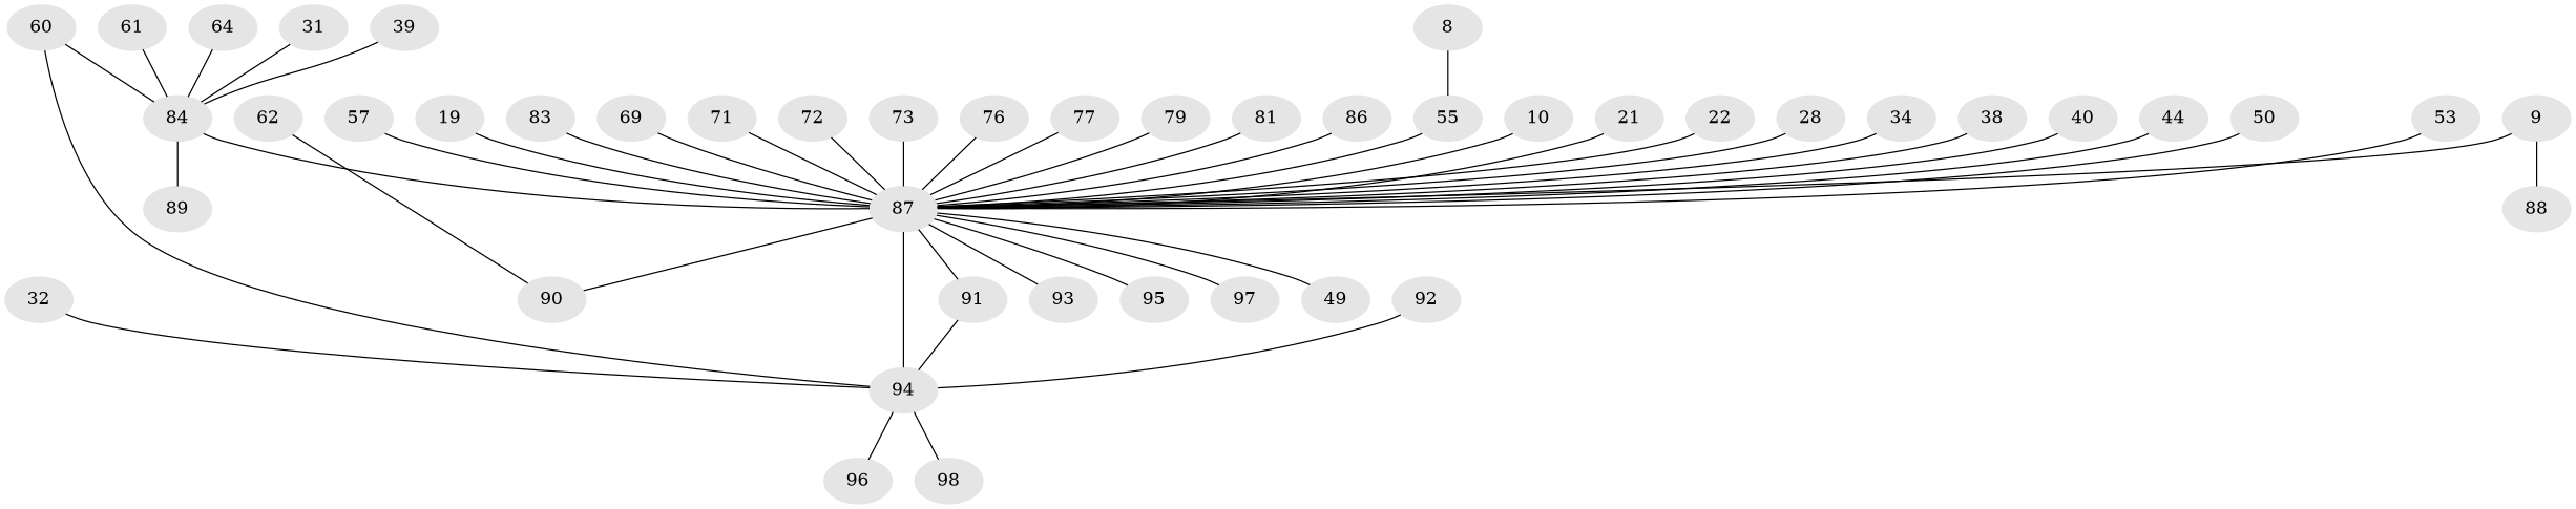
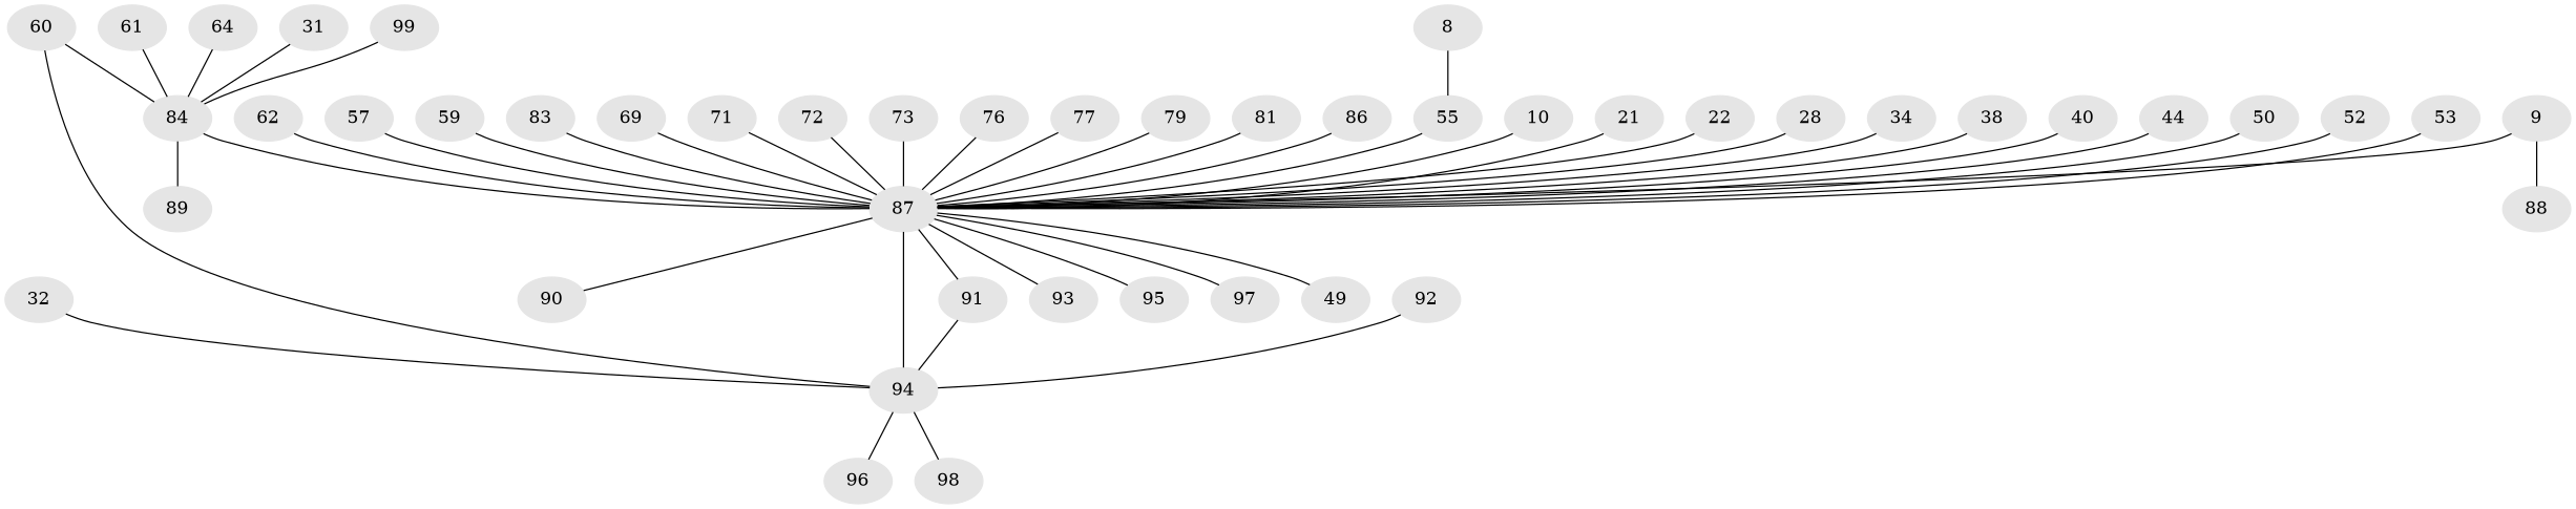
  graph {
    fontname="DejaVu Serif"
    node [color=gray90 fontname="DejaVu Serif" style=filled]
    edge [fontname="DejaVu Serif"]
    87 [super="+85+82"]
    94 [super="+29+23"]
    90
    91 [super="+67+83"]
    93
    95 [super="+47"]
    97 [super="+4+25+33+5+24+27+56"]
    n8 [label=49]
    8
    55
    9
    88
    10
    21
    22
    28
    84 [super="+49+68"]
    89
    31
    96
    98
    32
    34
    38
-   39
+   39 [label=99]
    40
    44
    50 [super="+16"]
+   52
    53
    57 [super="+15"]
-   59 [super="+11" label=19]
+   59 [super="+11"]
    61
    62
    n35 [label=83]
    69
    71 [super="+70+58"]
    72
    73 [super="+48"]
    n40 [label=64]
    76 [super="+75"]
    77
    79
    n44 [label=60]
    81
    86
    92
    87 -- 94 [weight=10]
    87 -- 90
    87 -- 91
    87 -- 93
    87 -- 95 [weight=2]
    87 -- 97 [weight=2]
    87 -- n8
    94 -- 96
    94 -- 98
    91 -- 94 [weight=2]
    8 -- 55
    55 -- 87
    9 -- 87
    9 -- 88
    10 -- 87
    21 -- 87
    22 -- 87
    28 -- 87
    84 -- 87 [weight=7]
    84 -- 89
    31 -- 84
    32 -- 94
    34 -- 87
    38 -- 87 [weight=2]
    39 -- 84
    40 -- 87
    44 -- 87
    50 -- 87
+   52 -- 87
    53 -- 87
    57 -- 87
    59 -- 87 [weight=2]
    61 -- 84
-   62 -- 90
+   62 -- 87
    n35 -- 87
    69 -- 87
    71 -- 87 [weight=2]
    72 -- 87
    73 -- 87
    n40 -- 84
    76 -- 87
    77 -- 87
    79 -- 87
    n44 -- 94
    n44 -- 84
    81 -- 87
    86 -- 87
    92 -- 94 [weight=2]
  }
